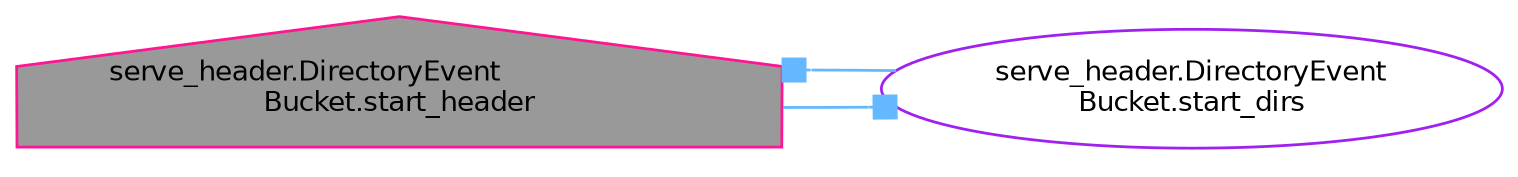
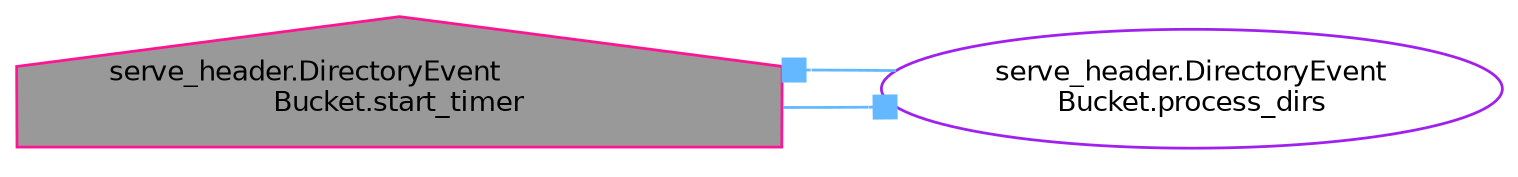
  digraph {
    rankdir=LR
    node [fontname=Helvetica fontsize=10 style=filled]
    edge [color=steelblue1 fontname=Helvetica fontsize=10 labelfontname=Helvetica labelfontsize=10 style=solid arrowhead=box]
-   n1 [color=deeppink fillcolor=grey60 fontcolor=black height=0.2 label="serve_header.DirectoryEvent\lBucket.start_header" shape=house width=0.4]
-   n2 [color=purple fillcolor=white height=0.2 label="serve_header.DirectoryEvent\lBucket.start_dirs" shape=ellipse width=0.4]
+   n1 [color=deeppink fillcolor=grey60 fontcolor=black height=0.2 label="serve_header.DirectoryEvent\lBucket.start_timer" shape=house width=0.4]
+   n2 [color=purple fillcolor=white height=0.2 label="serve_header.DirectoryEvent\lBucket.process_dirs" shape=ellipse width=0.4]
    n1 -> n2
    n2 -> n1
  }
